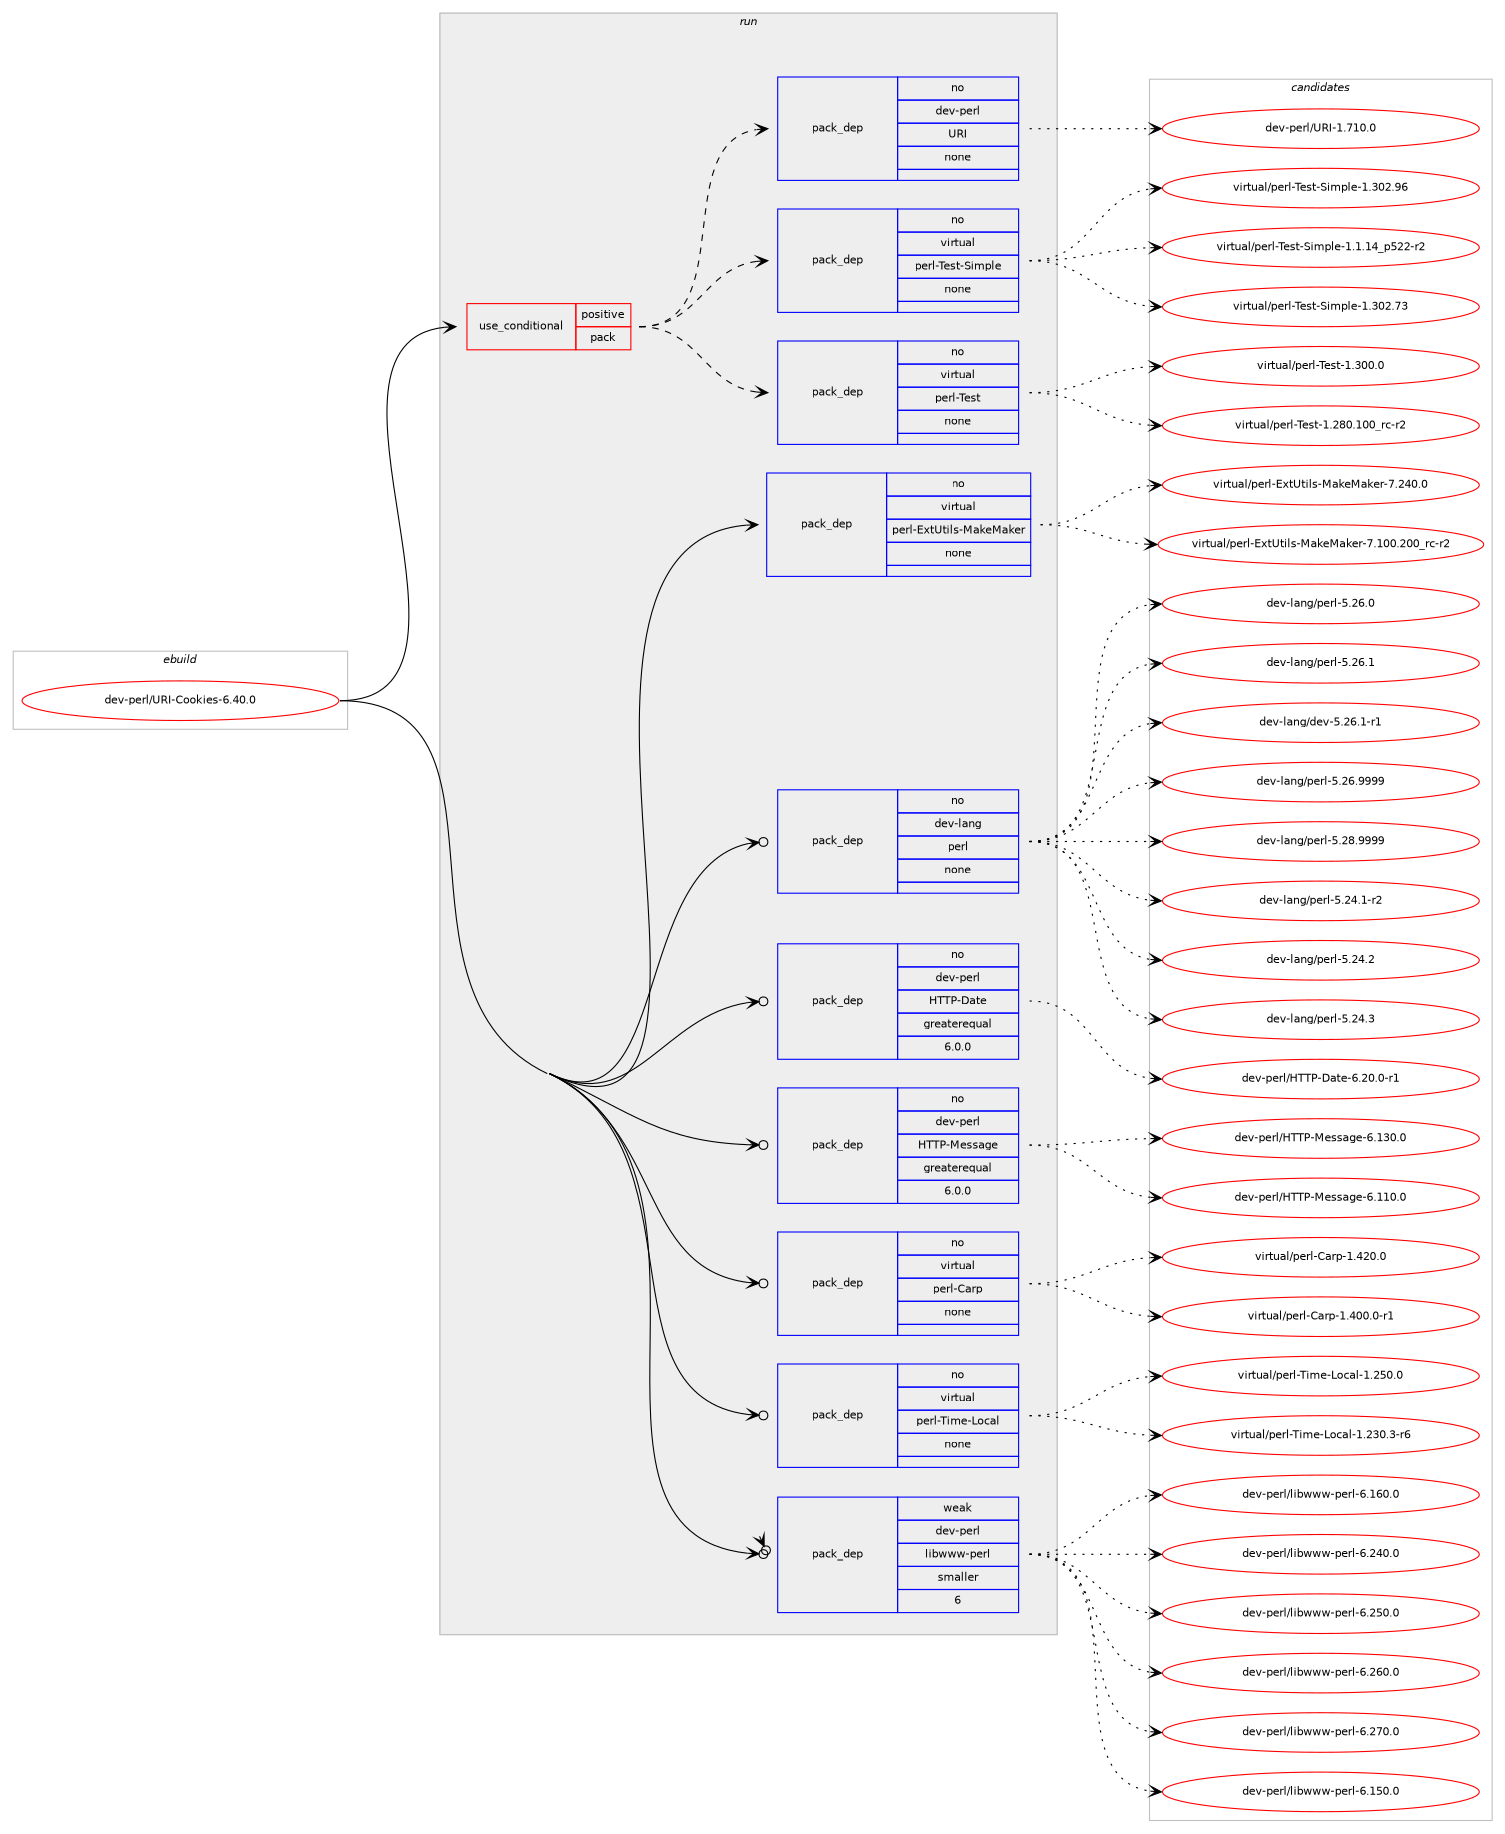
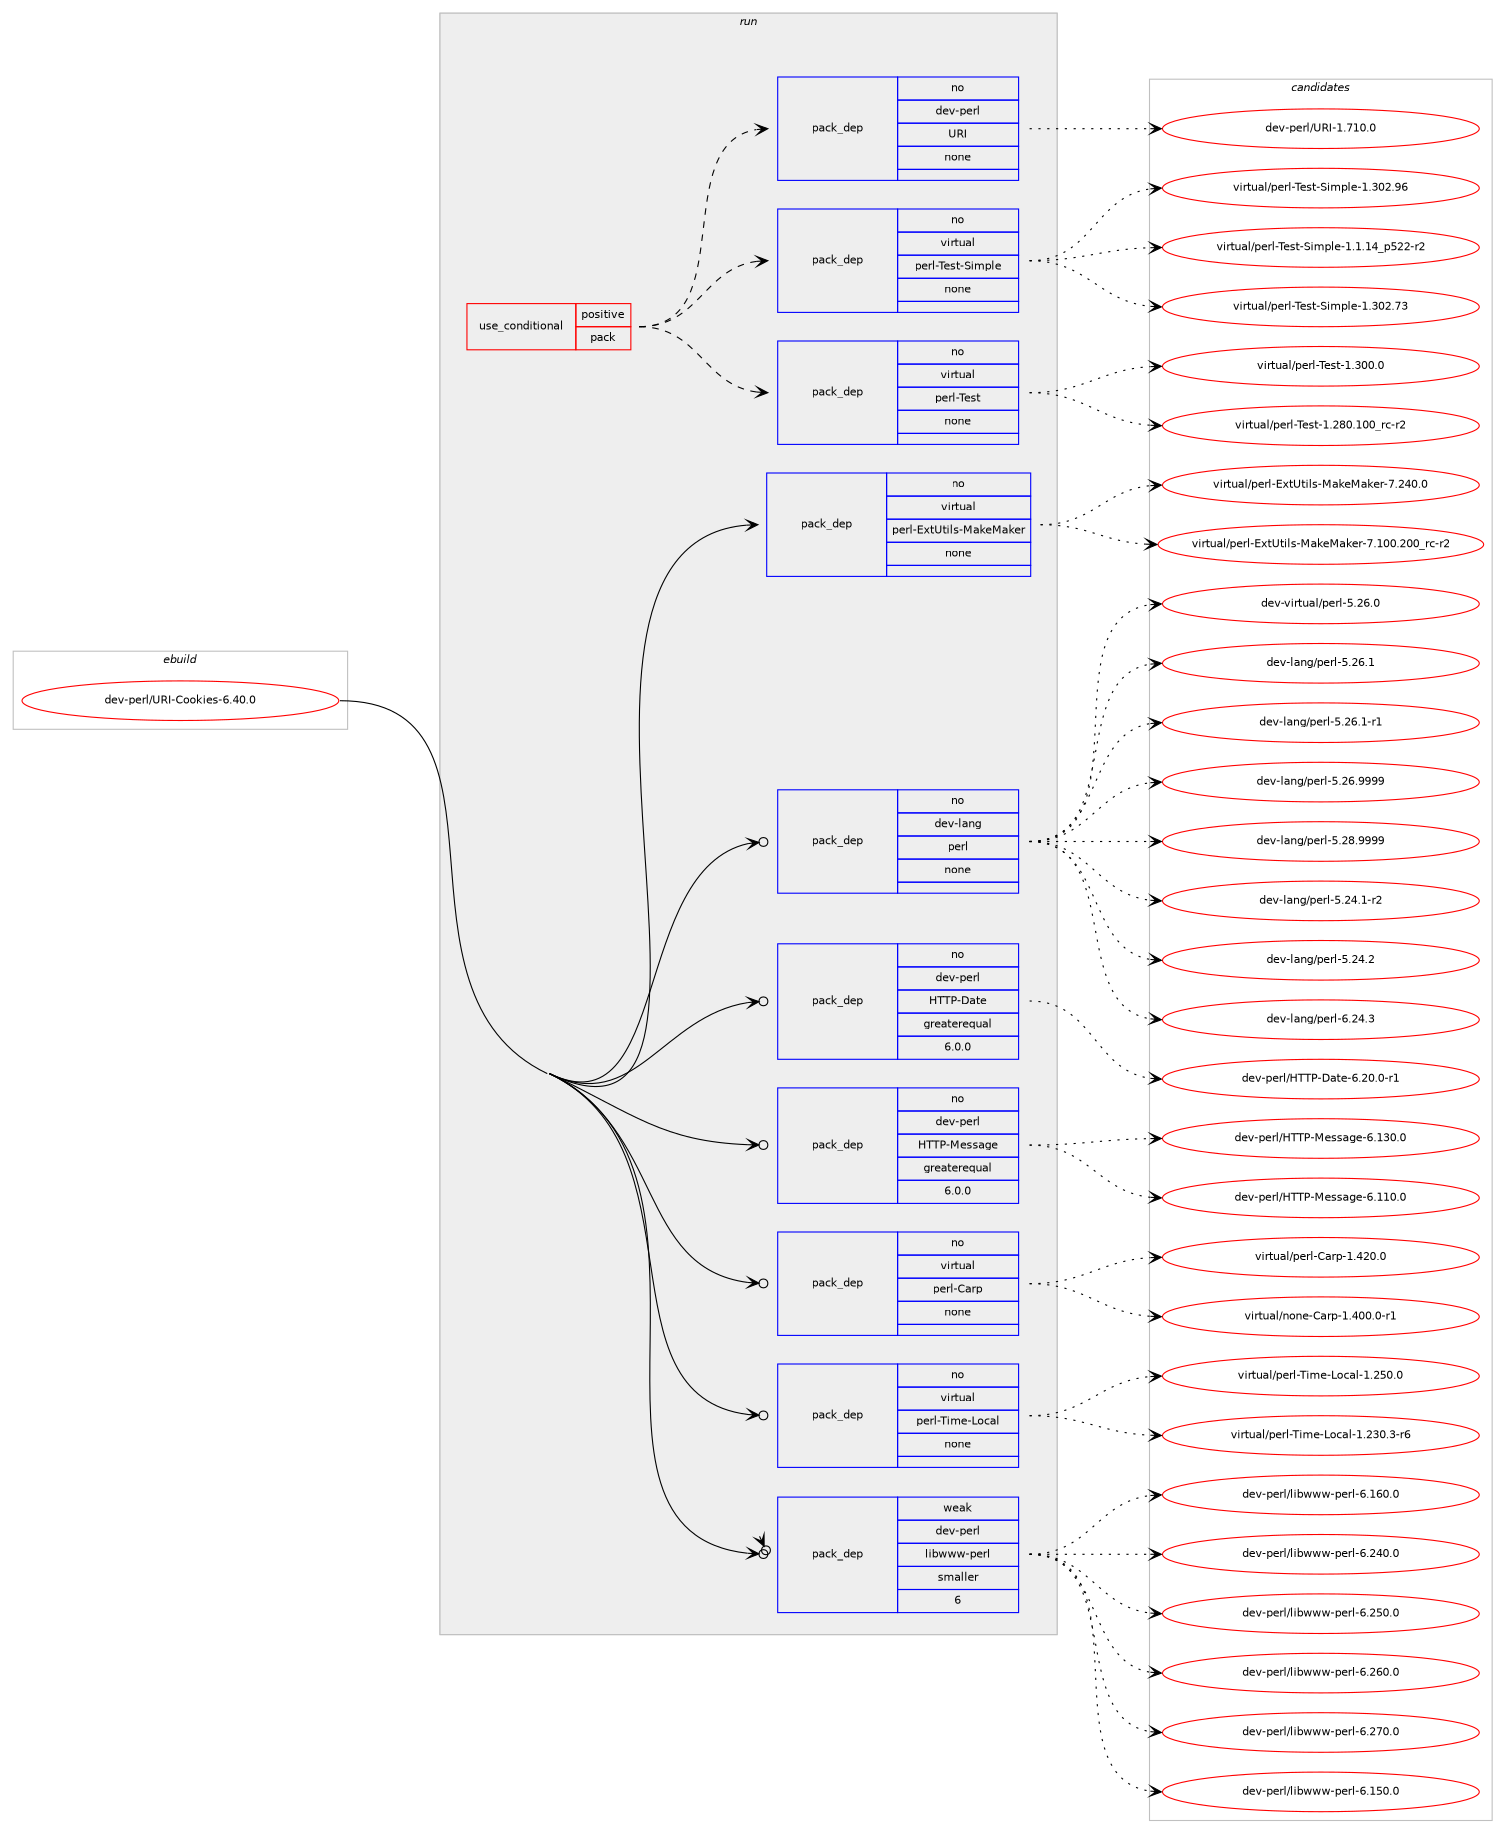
  digraph {
    compound=true
    concentrate=true
    fontname=Helvetica
    fontsize=10
    newrank=true
    rankdir=LR
    ranksep=1.5
    node [color=red fontname=Helvetica fontsize=10]
    edge [arrowhead=vee headport=w style=dotted tailport=e weight=100]
    n1 [label="dev-perl/URI-Cookies-6.40.0" width=4]
    n2 [color=blue label=<<TABLE BORDER="0" CELLBORDER="1" CELLSPACING="0" CELLPADDING="4" WIDTH="220"><TR><TD ROWSPAN="6" CELLPADDING="30">pack_dep</TD></TR><TR><TD WIDTH="110">no</TD></TR><TR><TD>virtual</TD></TR><TR><TD>perl-Test</TD></TR><TR><TD>none</TD></TR><TR><TD></TD></TR></TABLE>> shape=none]
    n3 [color=blue label=<<TABLE BORDER="0" CELLBORDER="1" CELLSPACING="0" CELLPADDING="4" WIDTH="220"><TR><TD ROWSPAN="6" CELLPADDING="30">pack_dep</TD></TR><TR><TD WIDTH="110">no</TD></TR><TR><TD>virtual</TD></TR><TR><TD>perl-Test-Simple</TD></TR><TR><TD>none</TD></TR><TR><TD></TD></TR></TABLE>> shape=none]
    n4 [color=blue label=<<TABLE BORDER="0" CELLBORDER="1" CELLSPACING="0" CELLPADDING="4" WIDTH="220"><TR><TD ROWSPAN="6" CELLPADDING="30">pack_dep</TD></TR><TR><TD WIDTH="110">no</TD></TR><TR><TD>dev-perl</TD></TR><TR><TD>URI</TD></TR><TR><TD>none</TD></TR><TR><TD></TD></TR></TABLE>> shape=none]
    n5 [label=<<TABLE BORDER="0" CELLBORDER="1" CELLSPACING="0" CELLPADDING="4"><TR><TD ROWSPAN="3" CELLPADDING="10">use_conditional</TD></TR><TR><TD>positive</TD></TR><TR><TD>pack</TD></TR></TABLE>> shape=none]
    n6 [color=blue label=<<TABLE BORDER="0" CELLBORDER="1" CELLSPACING="0" CELLPADDING="4" WIDTH="220"><TR><TD ROWSPAN="6" CELLPADDING="30">pack_dep</TD></TR><TR><TD WIDTH="110">no</TD></TR><TR><TD>virtual</TD></TR><TR><TD>perl-ExtUtils-MakeMaker</TD></TR><TR><TD>none</TD></TR><TR><TD></TD></TR></TABLE>> shape=none]
    n7 [color=blue label=<<TABLE BORDER="0" CELLBORDER="1" CELLSPACING="0" CELLPADDING="4" WIDTH="220"><TR><TD ROWSPAN="6" CELLPADDING="30">pack_dep</TD></TR><TR><TD WIDTH="110">no</TD></TR><TR><TD>dev-lang</TD></TR><TR><TD>perl</TD></TR><TR><TD>none</TD></TR><TR><TD></TD></TR></TABLE>> shape=none]
    n8 [color=blue label=<<TABLE BORDER="0" CELLBORDER="1" CELLSPACING="0" CELLPADDING="4" WIDTH="220"><TR><TD ROWSPAN="6" CELLPADDING="30">pack_dep</TD></TR><TR><TD WIDTH="110">no</TD></TR><TR><TD>dev-perl</TD></TR><TR><TD>HTTP-Date</TD></TR><TR><TD>greaterequal</TD></TR><TR><TD>6.0.0</TD></TR></TABLE>> shape=none]
    n9 [color=blue label=<<TABLE BORDER="0" CELLBORDER="1" CELLSPACING="0" CELLPADDING="4" WIDTH="220"><TR><TD ROWSPAN="6" CELLPADDING="30">pack_dep</TD></TR><TR><TD WIDTH="110">no</TD></TR><TR><TD>dev-perl</TD></TR><TR><TD>HTTP-Message</TD></TR><TR><TD>greaterequal</TD></TR><TR><TD>6.0.0</TD></TR></TABLE>> shape=none]
    n10 [color=blue label=<<TABLE BORDER="0" CELLBORDER="1" CELLSPACING="0" CELLPADDING="4" WIDTH="220"><TR><TD ROWSPAN="6" CELLPADDING="30">pack_dep</TD></TR><TR><TD WIDTH="110">no</TD></TR><TR><TD>virtual</TD></TR><TR><TD>perl-Carp</TD></TR><TR><TD>none</TD></TR><TR><TD></TD></TR></TABLE>> shape=none]
    n11 [color=blue label=<<TABLE BORDER="0" CELLBORDER="1" CELLSPACING="0" CELLPADDING="4" WIDTH="220"><TR><TD ROWSPAN="6" CELLPADDING="30">pack_dep</TD></TR><TR><TD WIDTH="110">no</TD></TR><TR><TD>virtual</TD></TR><TR><TD>perl-Time-Local</TD></TR><TR><TD>none</TD></TR><TR><TD></TD></TR></TABLE>> shape=none]
    n12 [color=blue label=<<TABLE BORDER="0" CELLBORDER="1" CELLSPACING="0" CELLPADDING="4" WIDTH="220"><TR><TD ROWSPAN="6" CELLPADDING="30">pack_dep</TD></TR><TR><TD WIDTH="110">weak</TD></TR><TR><TD>dev-perl</TD></TR><TR><TD>libwww-perl</TD></TR><TR><TD>smaller</TD></TR><TR><TD>6</TD></TR></TABLE>> shape=none]
    n13 [label="virtual/perl-Test-1.280.100_rc-r2" width=4]
    n14 [label="virtual/perl-Test-1.300.0" width=4]
    n15 [label="virtual/perl-Test-Simple-1.1.14_p522-r2" width=4]
    n16 [label="virtual/perl-Test-Simple-1.302.73" width=4]
    n17 [label="virtual/perl-Test-Simple-1.302.96" width=4]
    n18 [label="dev-perl/URI-1.710.0" width=4]
    n19 [label="virtual/perl-ExtUtils-MakeMaker-7.100.200_rc-r2" width=4]
    n20 [label="virtual/perl-ExtUtils-MakeMaker-7.240.0" width=4]
    n21 [label="dev-lang/perl-5.24.1-r2" width=4]
    n22 [label="dev-lang/perl-5.24.2" width=4]
-   n23 [label="dev-lang/perl-5.24.3" width=4]
-   n24 [label="dev-lang/perl-5.26.0" width=4]
+   n23 [label="dev-lang/perl-6.24.3" width=4]
+   n24 [label="dev-virtual/perl-5.26.0" width=4]
    n25 [label="dev-lang/perl-5.26.1" width=4]
-   n26 [label="dev-lang/dev-5.26.1-r1" width=4]
+   n26 [label="dev-lang/perl-5.26.1-r1" width=4]
    n27 [label="dev-lang/perl-5.26.9999" width=4]
    n28 [label="dev-lang/perl-5.28.9999" width=4]
    n29 [label="dev-perl/HTTP-Date-6.20.0-r1" width=4]
    n30 [label="dev-perl/HTTP-Message-6.110.0" width=4]
    n31 [label="dev-perl/HTTP-Message-6.130.0" width=4]
-   n32 [label="virtual/perl-Carp-1.400.0-r1" width=4]
+   n32 [label="virtual/none-Carp-1.400.0-r1" width=4]
    n33 [label="virtual/perl-Carp-1.420.0" width=4]
    n34 [label="virtual/perl-Time-Local-1.230.3-r6" width=4]
    n35 [label="virtual/perl-Time-Local-1.250.0" width=4]
    n36 [label="dev-perl/libwww-perl-6.150.0" width=4]
    n37 [label="dev-perl/libwww-perl-6.160.0" width=4]
    n38 [label="dev-perl/libwww-perl-6.240.0" width=4]
    n39 [label="dev-perl/libwww-perl-6.250.0" width=4]
    n40 [label="dev-perl/libwww-perl-6.260.0" width=4]
    n41 [label="dev-perl/libwww-perl-6.270.0" width=4]
    subgraph cluster_1 {
      color=gray
      label=<<i>ebuild</i>>
      rank=same
      n1
    }
    subgraph cluster_2 {
      color=gray
      label=<<i>dependencies</i>>
      subgraph cluster_3 {
        color=gray
        fillcolor="#eeeeee"
        label=<<i>compile</i>>
        style=filled
        subgraph sub_4 {
          color=gray
          fillcolor="#eeeeee"
          label=<<i>compile</i>>
          style=filled
          n5
          subgraph sub_5 {
            color=gray
            fillcolor="#eeeeee"
            label=<<i>compile</i>>
            style=filled
            n2
          }
          subgraph sub_6 {
            color=gray
            fillcolor="#eeeeee"
            label=<<i>compile</i>>
            style=filled
            n3
          }
          subgraph sub_7 {
            color=gray
            fillcolor="#eeeeee"
            label=<<i>compile</i>>
            style=filled
            n4
          }
        }
        subgraph sub_8 {
          color=gray
          fillcolor="#eeeeee"
          label=<<i>compile</i>>
          style=filled
          n6
        }
      }
      subgraph cluster_9 {
        color=gray
        fillcolor="#eeeeee"
        label=<<i>compile and run</i>>
        style=filled
        subgraph sub_10 {
          color=gray
          fillcolor="#eeeeee"
          label=<<i>compile and run</i>>
          style=filled
          n7
        }
        subgraph sub_11 {
          color=gray
          fillcolor="#eeeeee"
          label=<<i>compile and run</i>>
          style=filled
          n8
        }
        subgraph sub_12 {
          color=gray
          fillcolor="#eeeeee"
          label=<<i>compile and run</i>>
          style=filled
          n9
        }
        subgraph sub_13 {
          color=gray
          fillcolor="#eeeeee"
          label=<<i>compile and run</i>>
          style=filled
          n10
        }
        subgraph sub_14 {
          color=gray
          fillcolor="#eeeeee"
          label=<<i>compile and run</i>>
          style=filled
          n11
        }
        subgraph sub_15 {
          color=gray
          fillcolor="#eeeeee"
          label=<<i>compile and run</i>>
          style=filled
          n12
        }
      }
      subgraph cluster_16 {
        color=gray
        fillcolor="#eeeeee"
        label=<<i>run</i>>
        style=filled
      }
    }
    subgraph cluster_17 {
      color=gray
      label=<<i>candidates</i>>
      rank=same
      subgraph sub_18 {
        color=black
        label=<<i>candidates</i>>
        nodesep=1
        rank=same
        n13
        n14
      }
      subgraph sub_19 {
        color=black
        label=<<i>candidates</i>>
        nodesep=1
        rank=same
        n15
        n16
        n17
      }
      subgraph sub_20 {
        color=black
        label=<<i>candidates</i>>
        nodesep=1
        rank=same
        n18
      }
      subgraph sub_21 {
        color=black
        label=<<i>candidates</i>>
        nodesep=1
        rank=same
        n19
        n20
      }
      subgraph sub_22 {
        color=black
        label=<<i>candidates</i>>
        nodesep=1
        rank=same
        n21
        n22
        n23
        n24
        n25
        n26
        n27
        n28
      }
      subgraph sub_23 {
        color=black
        label=<<i>candidates</i>>
        nodesep=1
        rank=same
        n29
      }
      subgraph sub_24 {
        color=black
        label=<<i>candidates</i>>
        nodesep=1
        rank=same
        n30
        n31
      }
      subgraph sub_25 {
        color=black
        label=<<i>candidates</i>>
        nodesep=1
        rank=same
        n32
        n33
      }
      subgraph sub_26 {
        color=black
        label=<<i>candidates</i>>
        nodesep=1
        rank=same
        n34
        n35
      }
      subgraph sub_27 {
        color=black
        label=<<i>candidates</i>>
        nodesep=1
        rank=same
        n36
        n37
        n38
        n39
        n40
        n41
      }
    }
-   n1 -> n5 [style=solid weight=20]
    n1 -> n6 [style=solid weight=20]
    n1 -> n7 [arrowhead=odotvee style=solid weight=20]
    n1 -> n8 [arrowhead=odotvee style=solid weight=20]
    n1 -> n9 [arrowhead=odotvee style=solid weight=20]
    n1 -> n10 [arrowhead=odotvee style=solid weight=20]
    n1 -> n11 [arrowhead=odotvee style=solid weight=20]
    n1 -> n12 [arrowhead=odotvee style=solid weight=20]
    n2 -> n13
    n2 -> n14
    n3 -> n15
    n3 -> n16
    n3 -> n17
    n4 -> n18
    n5 -> n2 [style=dashed weight=20]
    n5 -> n3 [style=dashed weight=20]
    n5 -> n4 [style=dashed weight=20]
    n6 -> n19
    n6 -> n20
    n7 -> n21
    n7 -> n22
    n7 -> n23
    n7 -> n24
    n7 -> n25
    n7 -> n26
    n7 -> n27
    n7 -> n28
    n8 -> n29
    n9 -> n30
    n9 -> n31
    n10 -> n32
    n10 -> n33
    n11 -> n34
    n11 -> n35
    n12 -> n36
    n12 -> n37
    n12 -> n38
    n12 -> n39
    n12 -> n40
    n12 -> n41
  }
